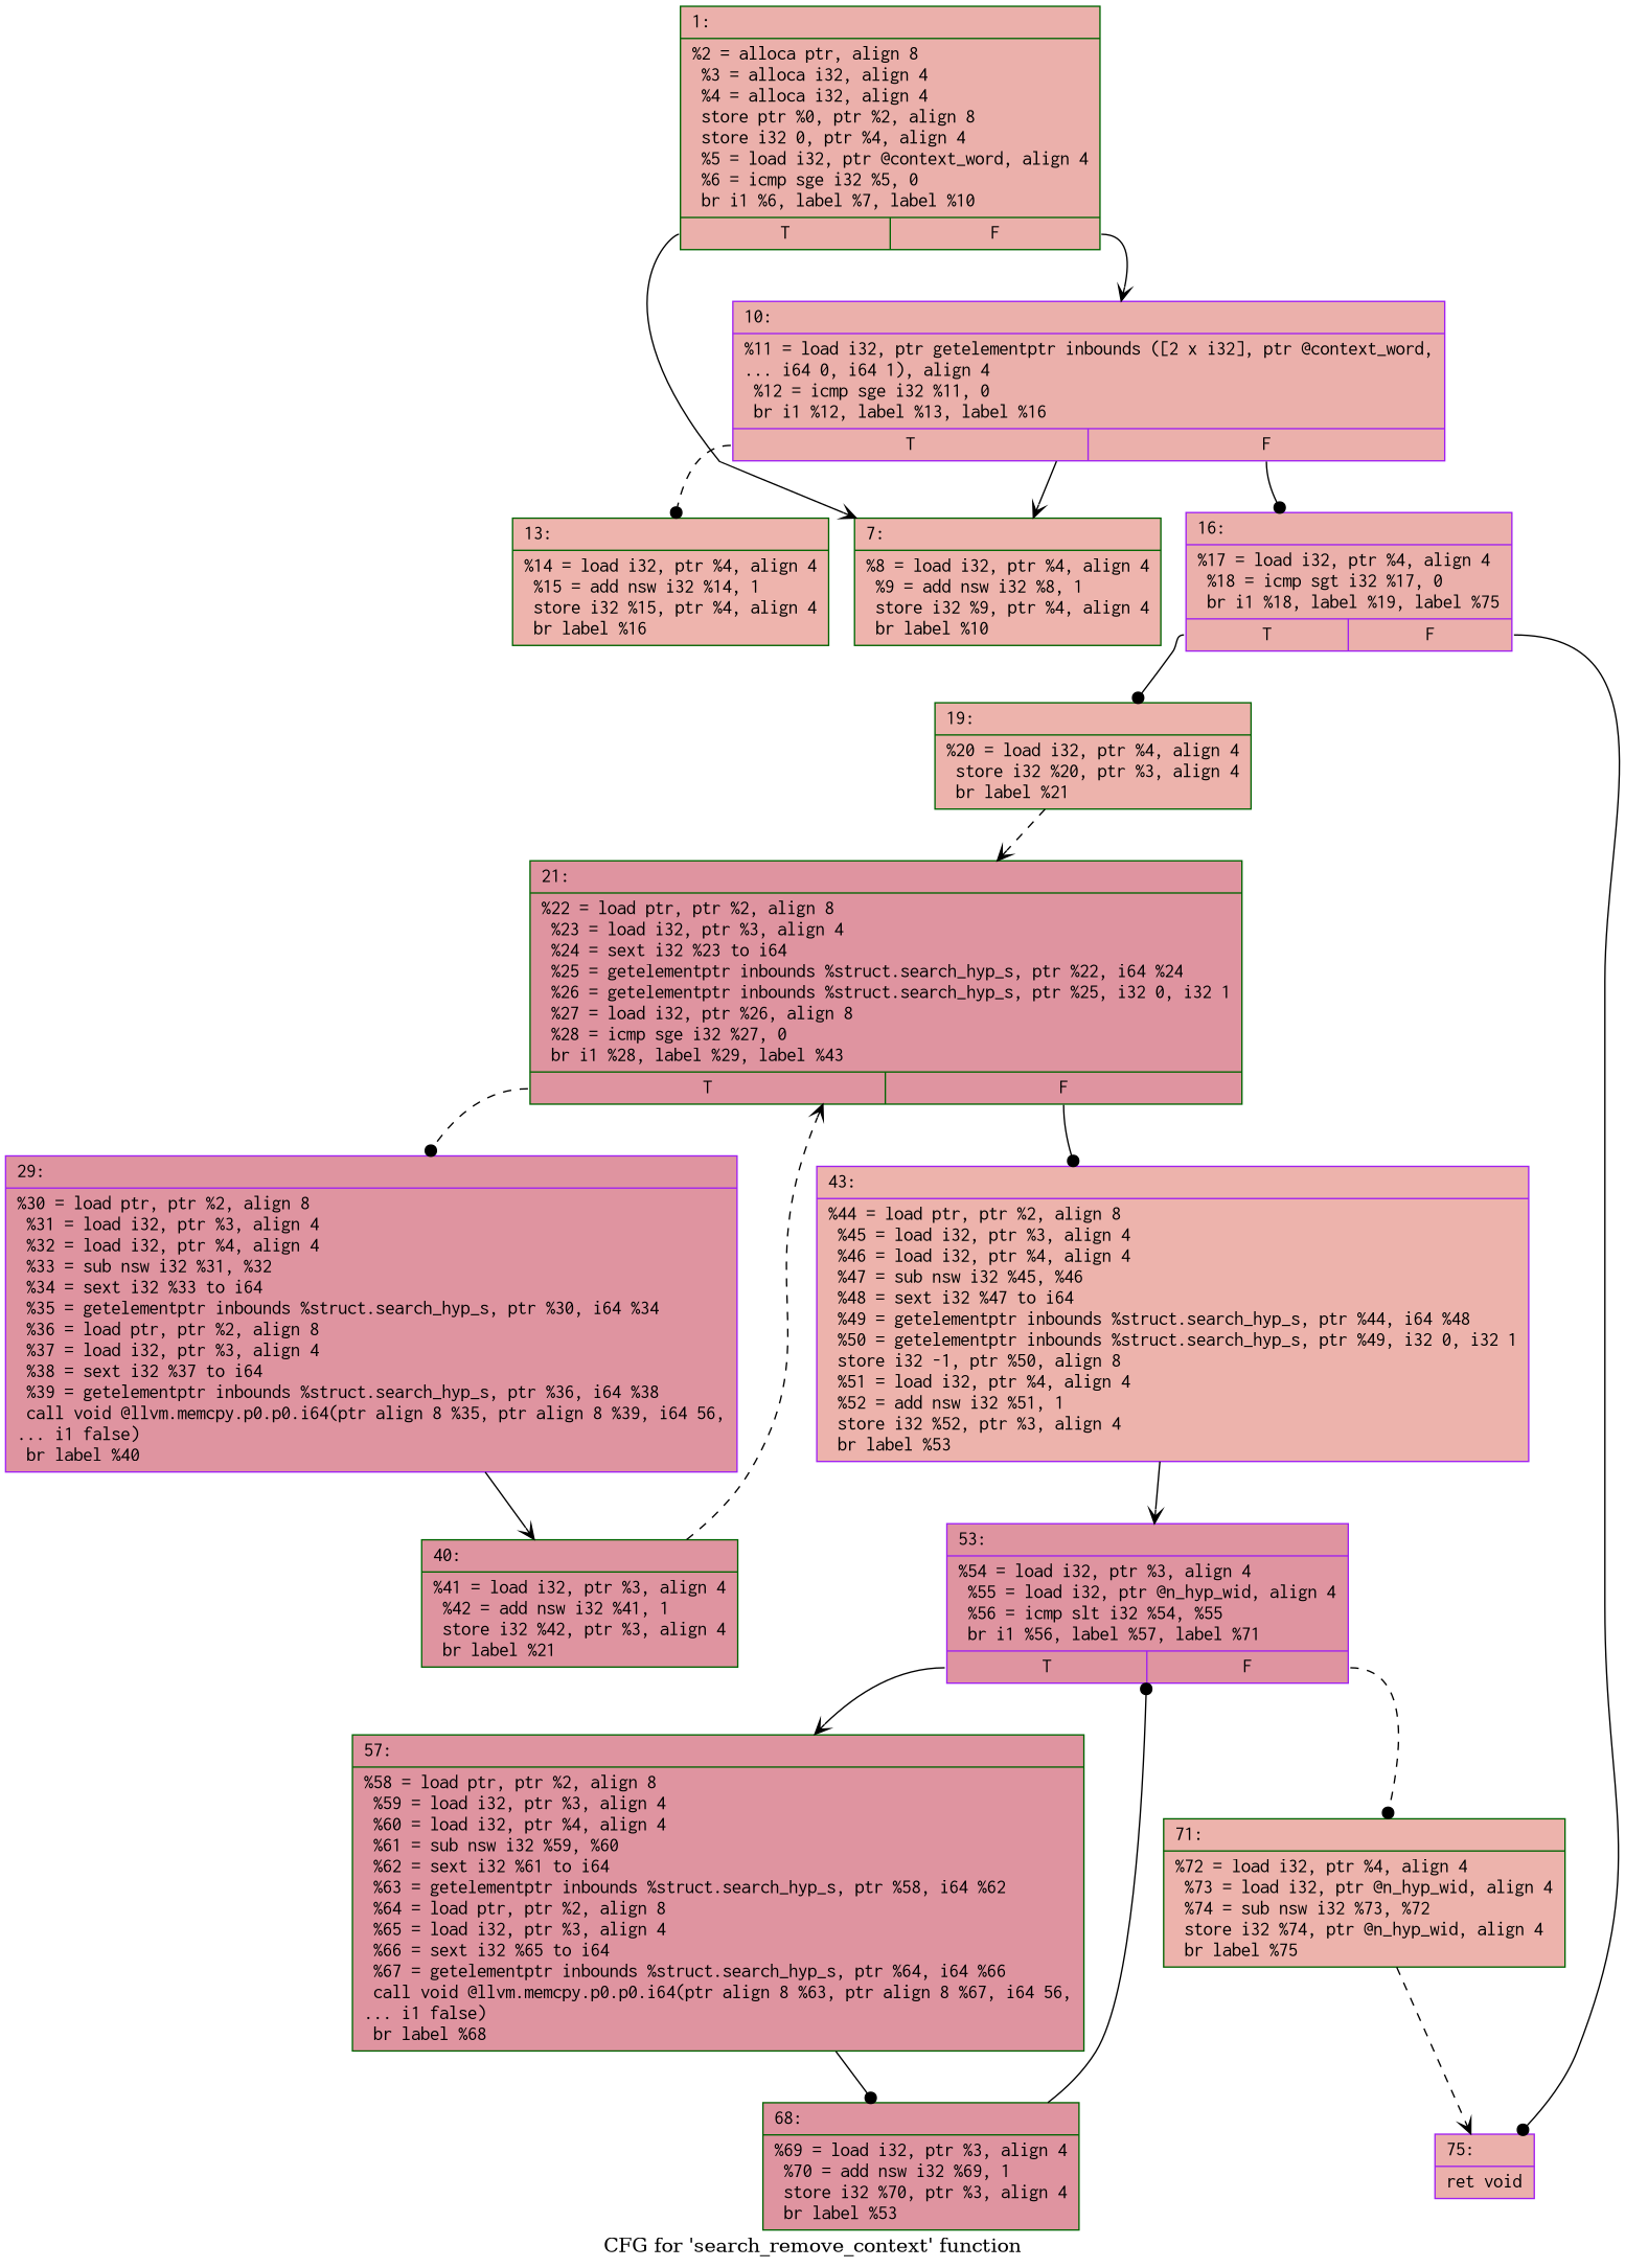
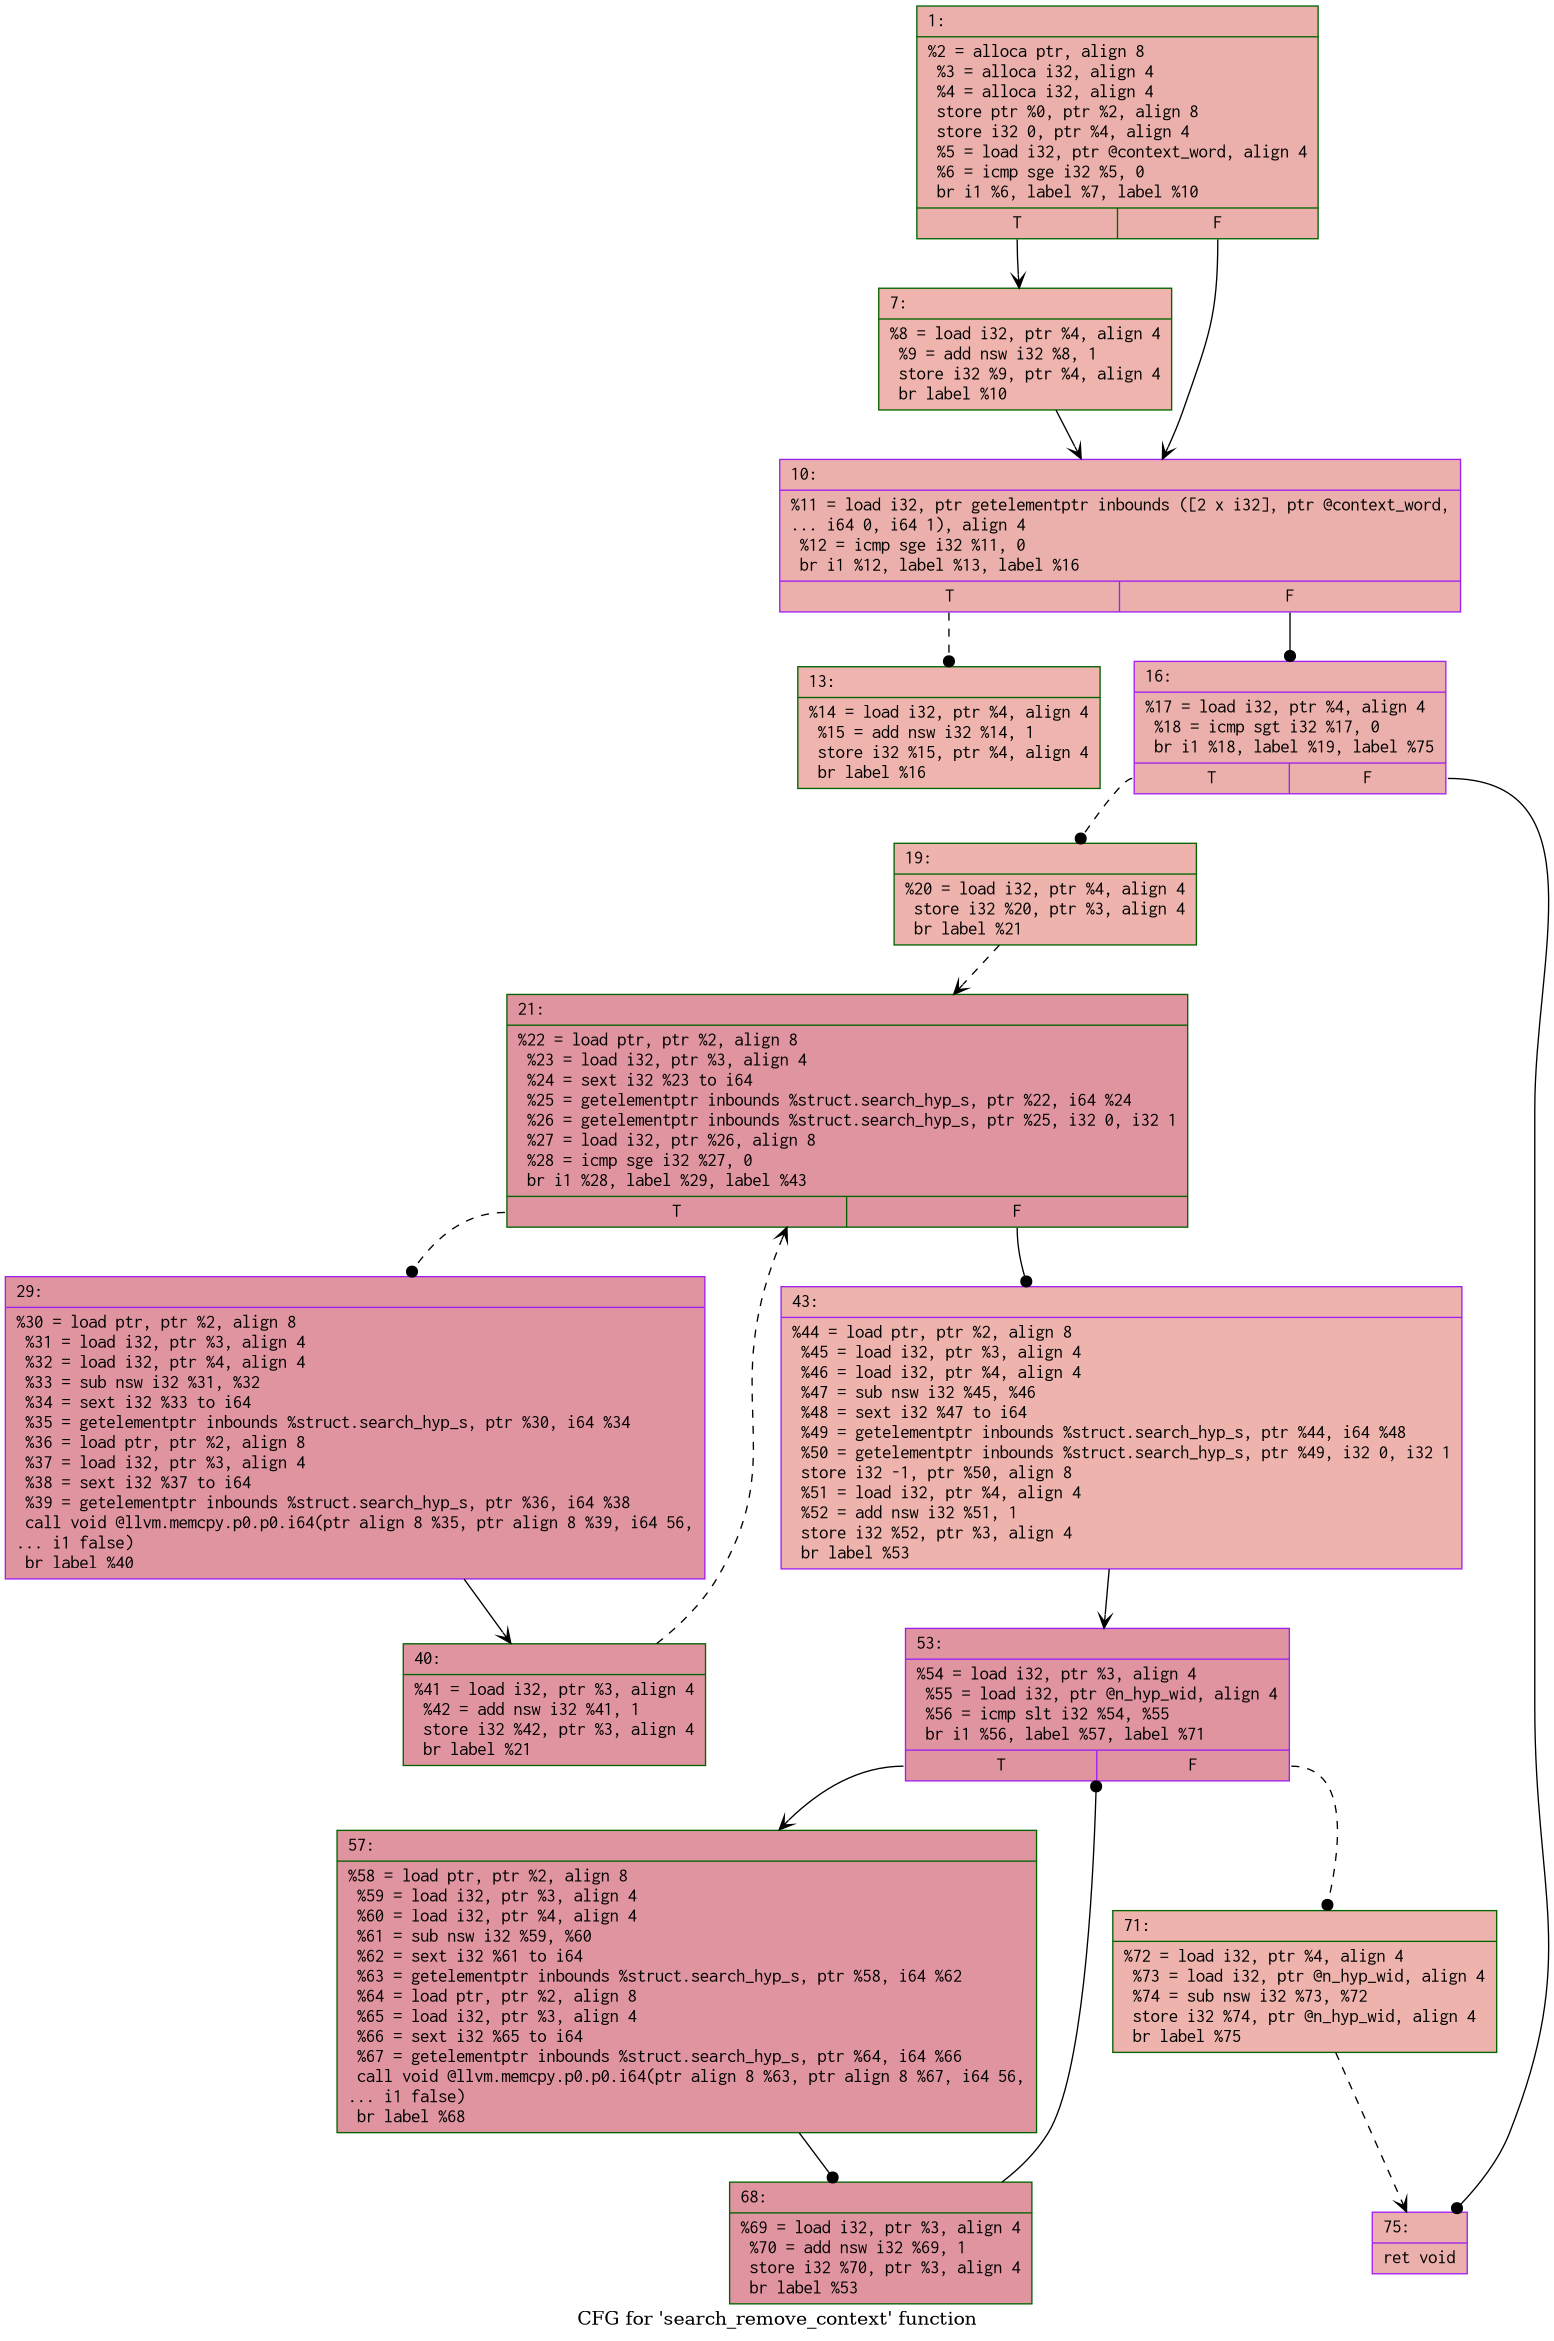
  digraph {
    label="CFG for 'search_remove_context' function"
    node [color=darkgreen fillcolor="#b70d2870" fontname=Courier shape=record style=filled]
    edge [arrowhead=vee style=solid]
    n1 [fillcolor="#d24b4070" label="{1:\l|  %2 = alloca ptr, align 8\l  %3 = alloca i32, align 4\l  %4 = alloca i32, align 4\l  store ptr %0, ptr %2, align 8\l  store i32 0, ptr %4, align 4\l  %5 = load i32, ptr @context_word, align 4\l  %6 = icmp sge i32 %5, 0\l  br i1 %6, label %7, label %10\l|{<s0>T|<s1>F}}"]
    n2 [fillcolor="#d8564670" label="{7:\l|  %8 = load i32, ptr %4, align 4\l  %9 = add nsw i32 %8, 1\l  store i32 %9, ptr %4, align 4\l  br label %10\l}"]
    n3 [color=purple fillcolor="#d24b4070" label="{10:\l|  %11 = load i32, ptr getelementptr inbounds ([2 x i32], ptr @context_word,\l... i64 0, i64 1), align 4\l  %12 = icmp sge i32 %11, 0\l  br i1 %12, label %13, label %16\l|{<s0>T|<s1>F}}"]
    n4 [fillcolor="#d8564670" label="{13:\l|  %14 = load i32, ptr %4, align 4\l  %15 = add nsw i32 %14, 1\l  store i32 %15, ptr %4, align 4\l  br label %16\l}"]
    n5 [color=purple fillcolor="#d24b4070" label="{16:\l|  %17 = load i32, ptr %4, align 4\l  %18 = icmp sgt i32 %17, 0\l  br i1 %18, label %19, label %75\l|{<s0>T|<s1>F}}"]
    n6 [fillcolor="#d6524470" label="{19:\l|  %20 = load i32, ptr %4, align 4\l  store i32 %20, ptr %3, align 4\l  br label %21\l}"]
    n7 [color=purple fillcolor="#d24b4070" label="{75:\l|  ret void\l}"]
    n8 [label="{21:\l|  %22 = load ptr, ptr %2, align 8\l  %23 = load i32, ptr %3, align 4\l  %24 = sext i32 %23 to i64\l  %25 = getelementptr inbounds %struct.search_hyp_s, ptr %22, i64 %24\l  %26 = getelementptr inbounds %struct.search_hyp_s, ptr %25, i32 0, i32 1\l  %27 = load i32, ptr %26, align 8\l  %28 = icmp sge i32 %27, 0\l  br i1 %28, label %29, label %43\l|{<s0>T|<s1>F}}"]
    n9 [color=purple label="{29:\l|  %30 = load ptr, ptr %2, align 8\l  %31 = load i32, ptr %3, align 4\l  %32 = load i32, ptr %4, align 4\l  %33 = sub nsw i32 %31, %32\l  %34 = sext i32 %33 to i64\l  %35 = getelementptr inbounds %struct.search_hyp_s, ptr %30, i64 %34\l  %36 = load ptr, ptr %2, align 8\l  %37 = load i32, ptr %3, align 4\l  %38 = sext i32 %37 to i64\l  %39 = getelementptr inbounds %struct.search_hyp_s, ptr %36, i64 %38\l  call void @llvm.memcpy.p0.p0.i64(ptr align 8 %35, ptr align 8 %39, i64 56,\l... i1 false)\l  br label %40\l}"]
    n10 [color=purple fillcolor="#d6524470" label="{43:\l|  %44 = load ptr, ptr %2, align 8\l  %45 = load i32, ptr %3, align 4\l  %46 = load i32, ptr %4, align 4\l  %47 = sub nsw i32 %45, %46\l  %48 = sext i32 %47 to i64\l  %49 = getelementptr inbounds %struct.search_hyp_s, ptr %44, i64 %48\l  %50 = getelementptr inbounds %struct.search_hyp_s, ptr %49, i32 0, i32 1\l  store i32 -1, ptr %50, align 8\l  %51 = load i32, ptr %4, align 4\l  %52 = add nsw i32 %51, 1\l  store i32 %52, ptr %3, align 4\l  br label %53\l}"]
    n11 [label="{40:\l|  %41 = load i32, ptr %3, align 4\l  %42 = add nsw i32 %41, 1\l  store i32 %42, ptr %3, align 4\l  br label %21\l}"]
    n12 [color=purple label="{53:\l|  %54 = load i32, ptr %3, align 4\l  %55 = load i32, ptr @n_hyp_wid, align 4\l  %56 = icmp slt i32 %54, %55\l  br i1 %56, label %57, label %71\l|{<s0>T|<s1>F}}"]
    n13 [label="{57:\l|  %58 = load ptr, ptr %2, align 8\l  %59 = load i32, ptr %3, align 4\l  %60 = load i32, ptr %4, align 4\l  %61 = sub nsw i32 %59, %60\l  %62 = sext i32 %61 to i64\l  %63 = getelementptr inbounds %struct.search_hyp_s, ptr %58, i64 %62\l  %64 = load ptr, ptr %2, align 8\l  %65 = load i32, ptr %3, align 4\l  %66 = sext i32 %65 to i64\l  %67 = getelementptr inbounds %struct.search_hyp_s, ptr %64, i64 %66\l  call void @llvm.memcpy.p0.p0.i64(ptr align 8 %63, ptr align 8 %67, i64 56,\l... i1 false)\l  br label %68\l}"]
    n14 [fillcolor="#d6524470" label="{71:\l|  %72 = load i32, ptr %4, align 4\l  %73 = load i32, ptr @n_hyp_wid, align 4\l  %74 = sub nsw i32 %73, %72\l  store i32 %74, ptr @n_hyp_wid, align 4\l  br label %75\l}"]
    n15 [label="{68:\l|  %69 = load i32, ptr %3, align 4\l  %70 = add nsw i32 %69, 1\l  store i32 %70, ptr %3, align 4\l  br label %53\l}"]
    n1 -> n2 [tailport=s0]
    n1 -> n3 [tailport=s1]
-   n3 -> n2
+   n2 -> n3
    n3 -> n4 [arrowhead=dot style=dashed tailport=s0]
    n3 -> n5 [arrowhead=dot tailport=s1]
-   n5 -> n6 [arrowhead=dot tailport=s0]
+   n5 -> n6 [arrowhead=dot style=dashed tailport=s0]
    n5 -> n7 [arrowhead=dot tailport=s1]
    n6 -> n8 [style=dashed]
    n8 -> n9 [arrowhead=dot style=dashed tailport=s0]
    n8 -> n10 [arrowhead=dot tailport=s1]
    n9 -> n11
    n10 -> n12
    n11 -> n8 [style=dashed]
    n12 -> n13 [tailport=s0]
    n12 -> n14 [arrowhead=dot style=dashed tailport=s1]
    n13 -> n15 [arrowhead=dot]
    n14 -> n7 [style=dashed]
    n15 -> n12 [arrowhead=dot]
  }
